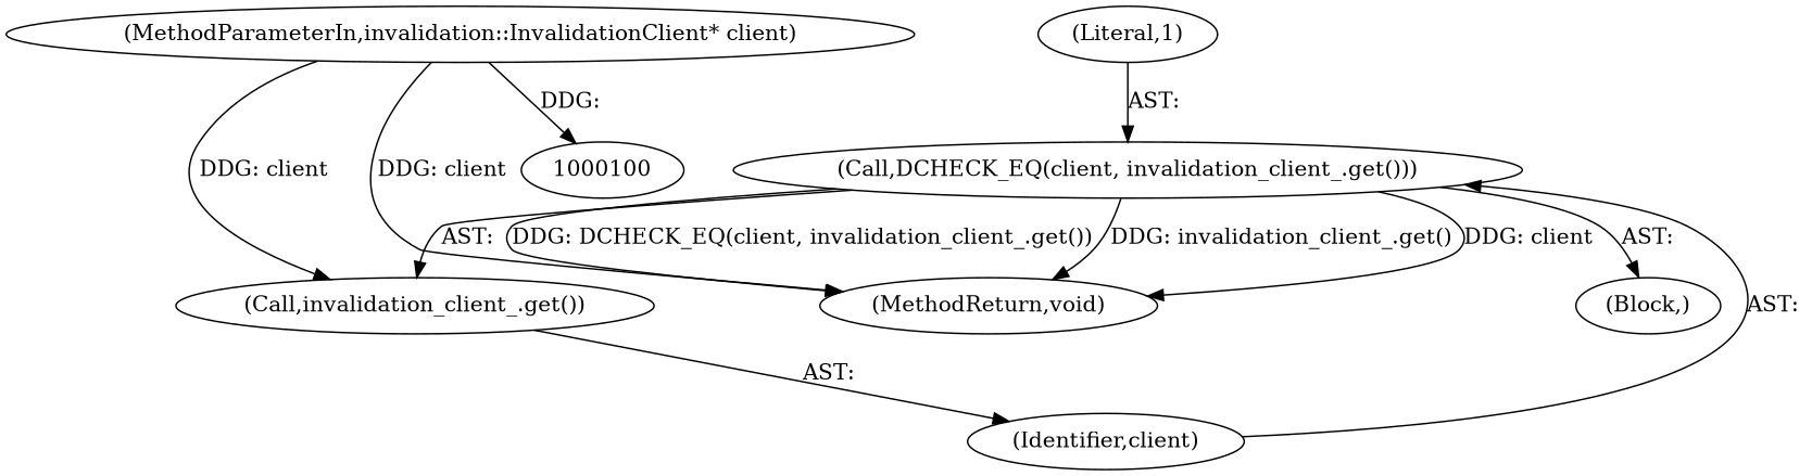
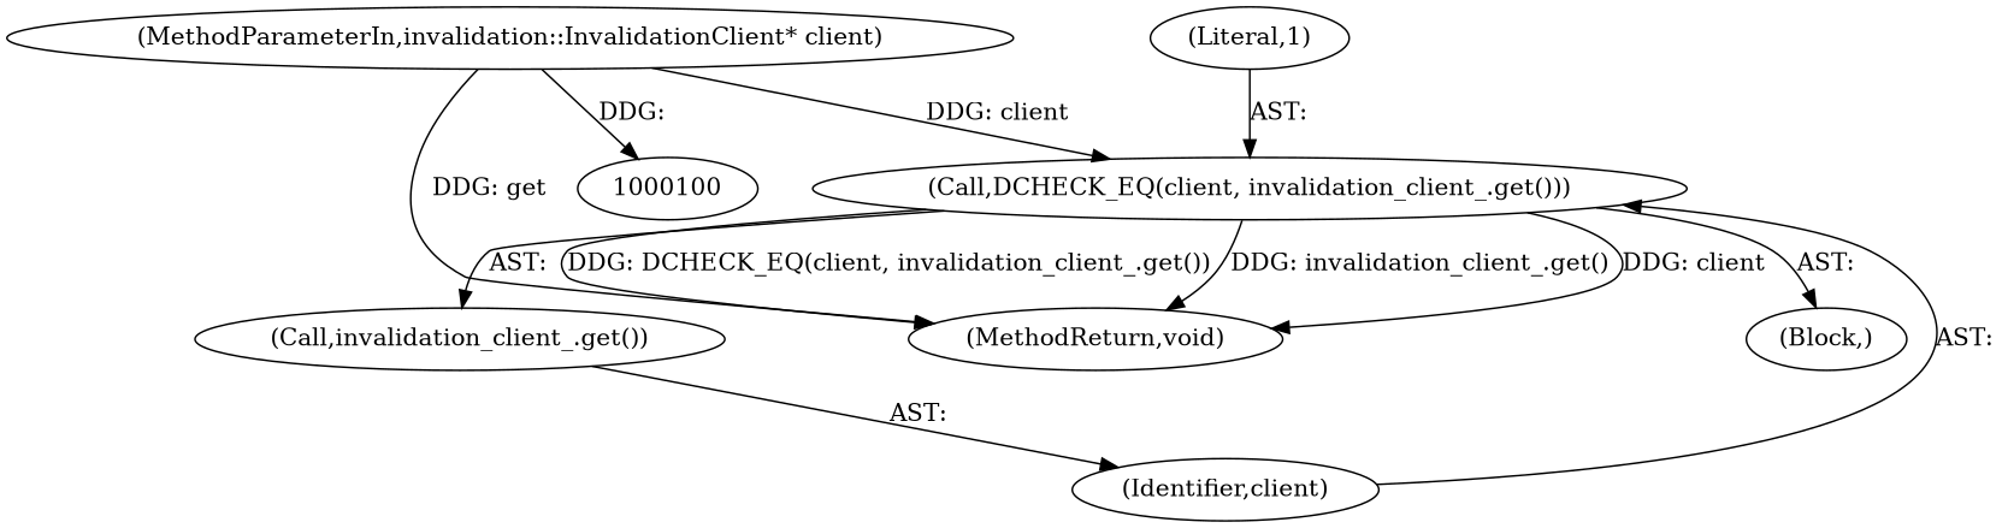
  digraph {
    n1 [label="(Call,DCHECK_EQ(client, invalidation_client_.get()))"]
    n2 [label="(Block,)"]
    n3 [label="(Call,invalidation_client_.get())"]
    n4 [label="(MethodReturn,void)"]
    n5 [label="(Identifier,client)"]
    n6 [label="(MethodParameterIn,invalidation::InvalidationClient* client)"]
    1000100
    n8 [label="(Literal,1)"]
    n1 -> n2 [label="AST: "]
    n1 -> n3 [label="AST: "]
    n1 -> n4 [label="DDG: DCHECK_EQ(client, invalidation_client_.get())"]
    n1 -> n4 [label="DDG: invalidation_client_.get()"]
    n1 -> n4 [label="DDG: client"]
    n3 -> n5 [label="AST: "]
    n5 -> n1 [label="AST: "]
-   n6 -> n3 [label="DDG: client"]
-   n6 -> n4 [label="DDG: client"]
+   n6 -> n1 [label="DDG: client"]
+   n6 -> n4 [label="DDG: get"]
    n6 -> 1000100 [label="DDG: "]
    n8 -> n1 [label="AST: "]
  }
